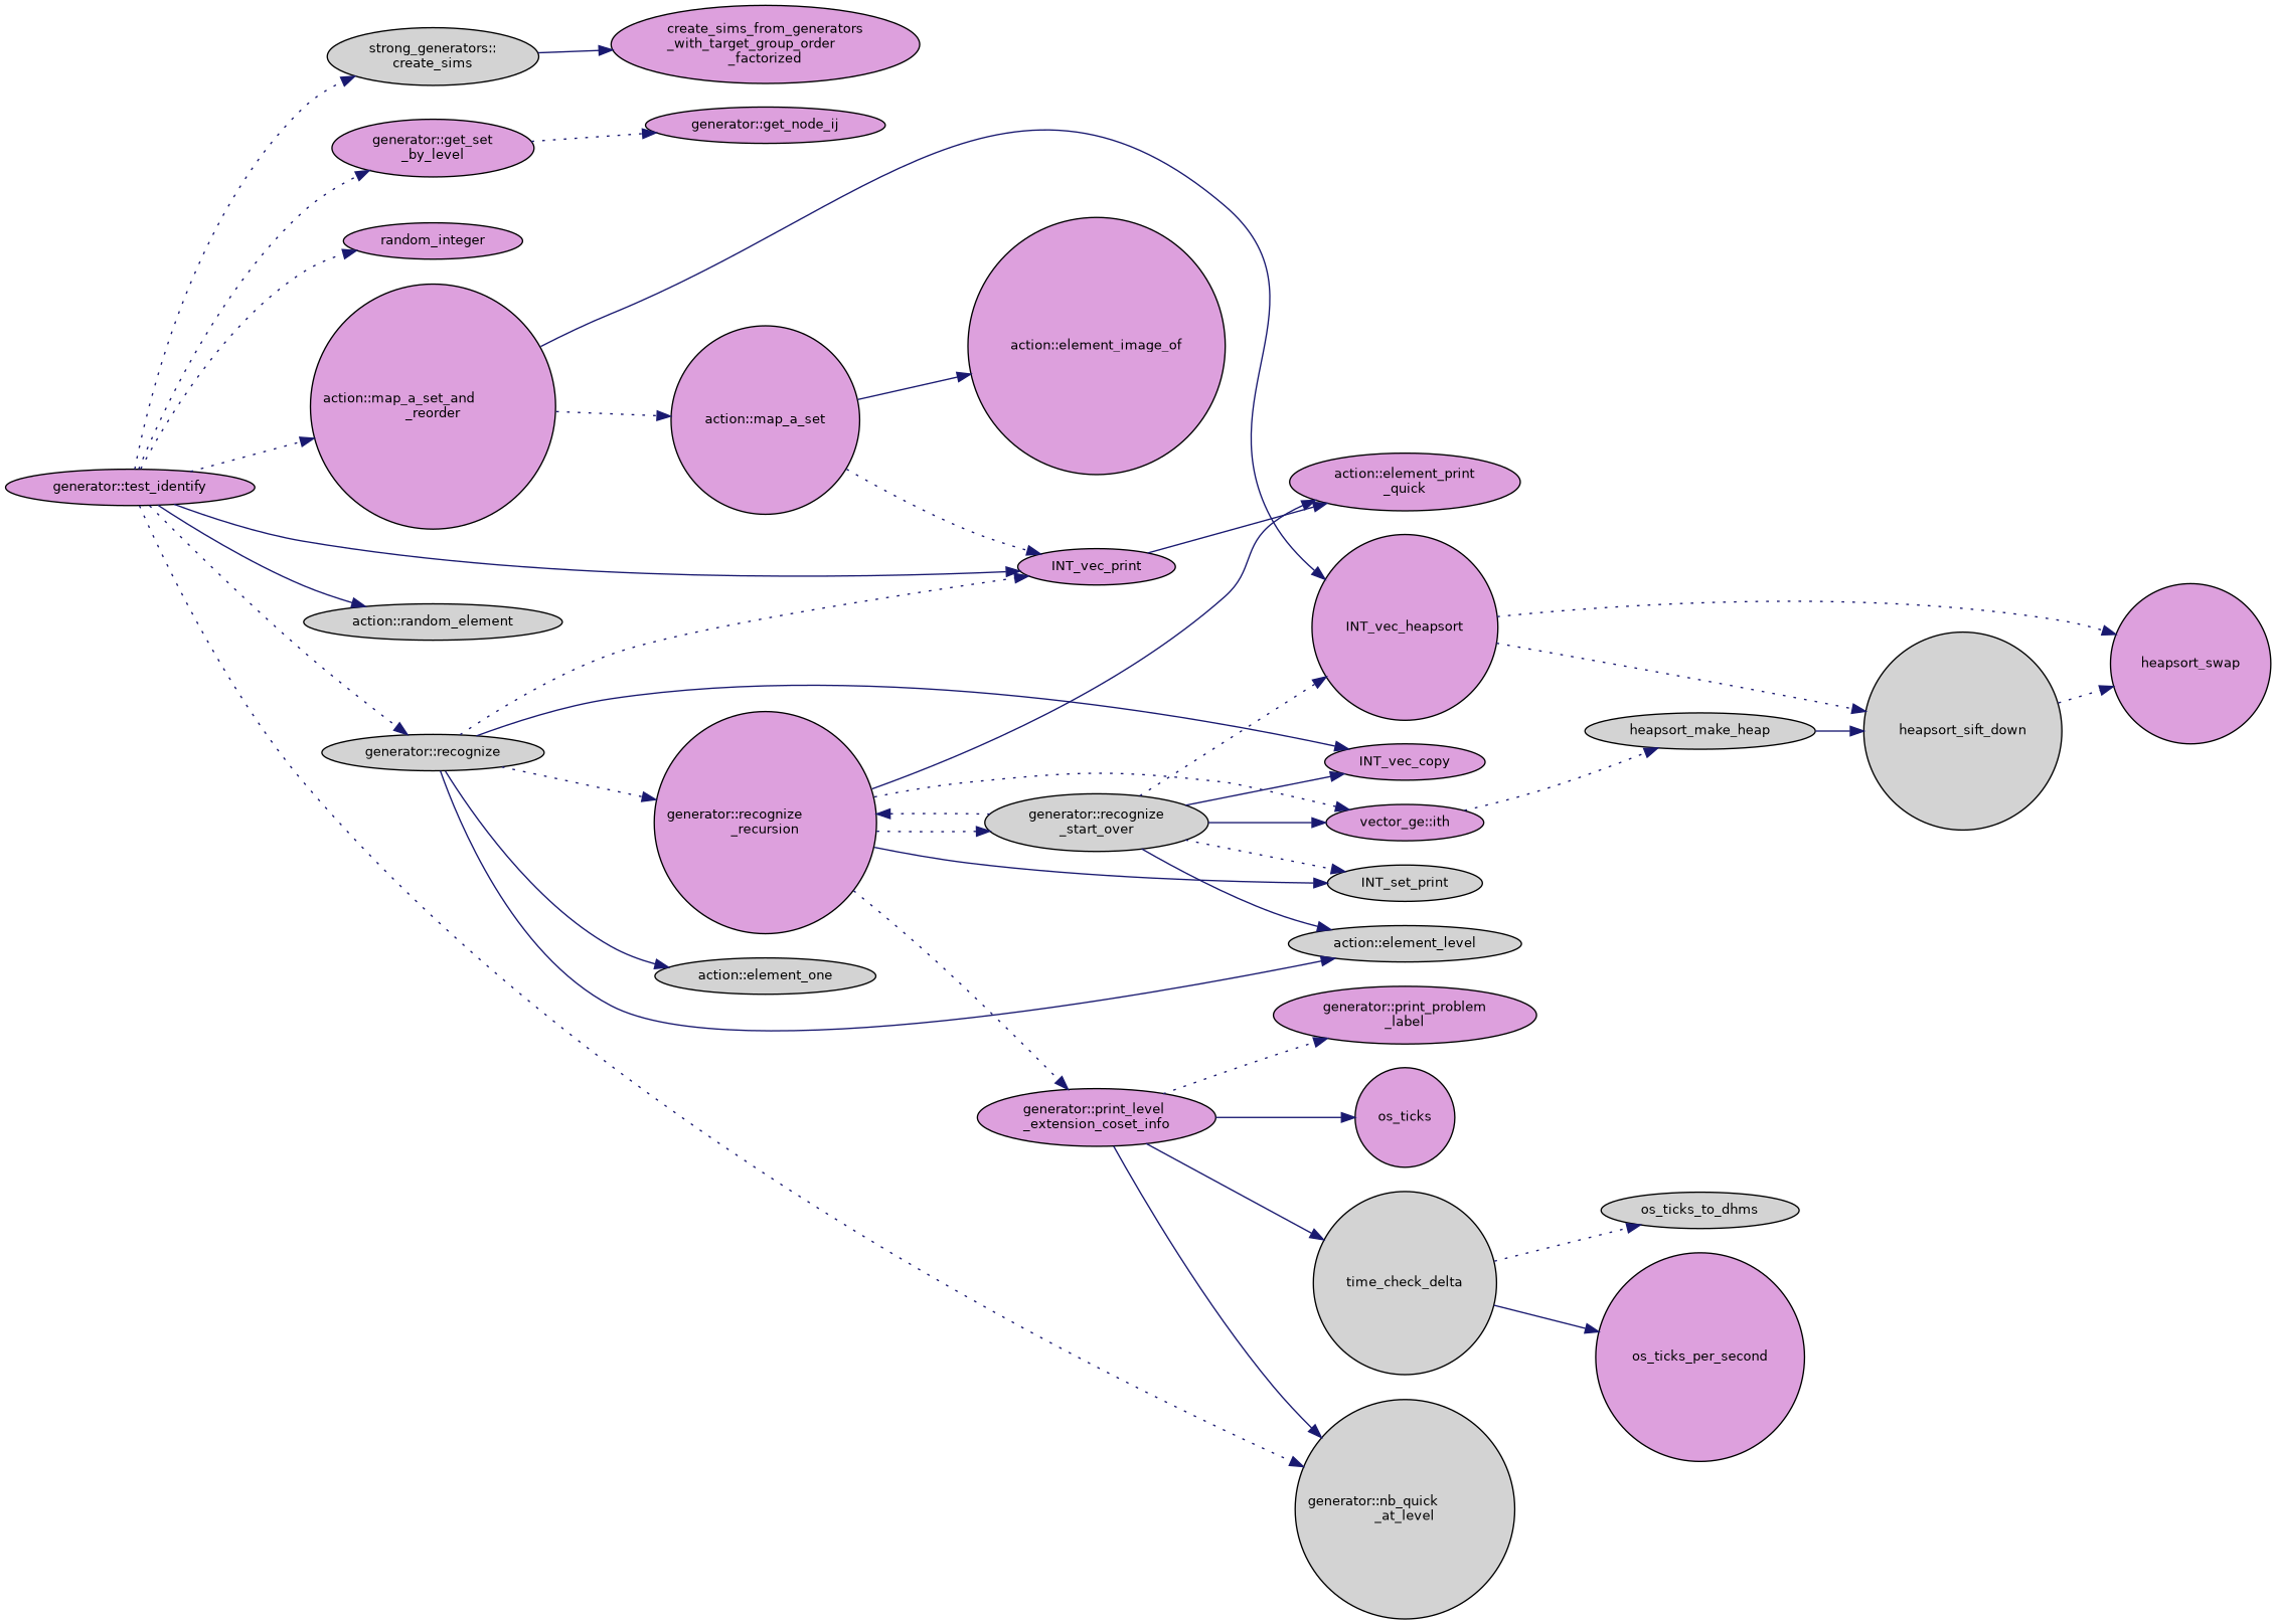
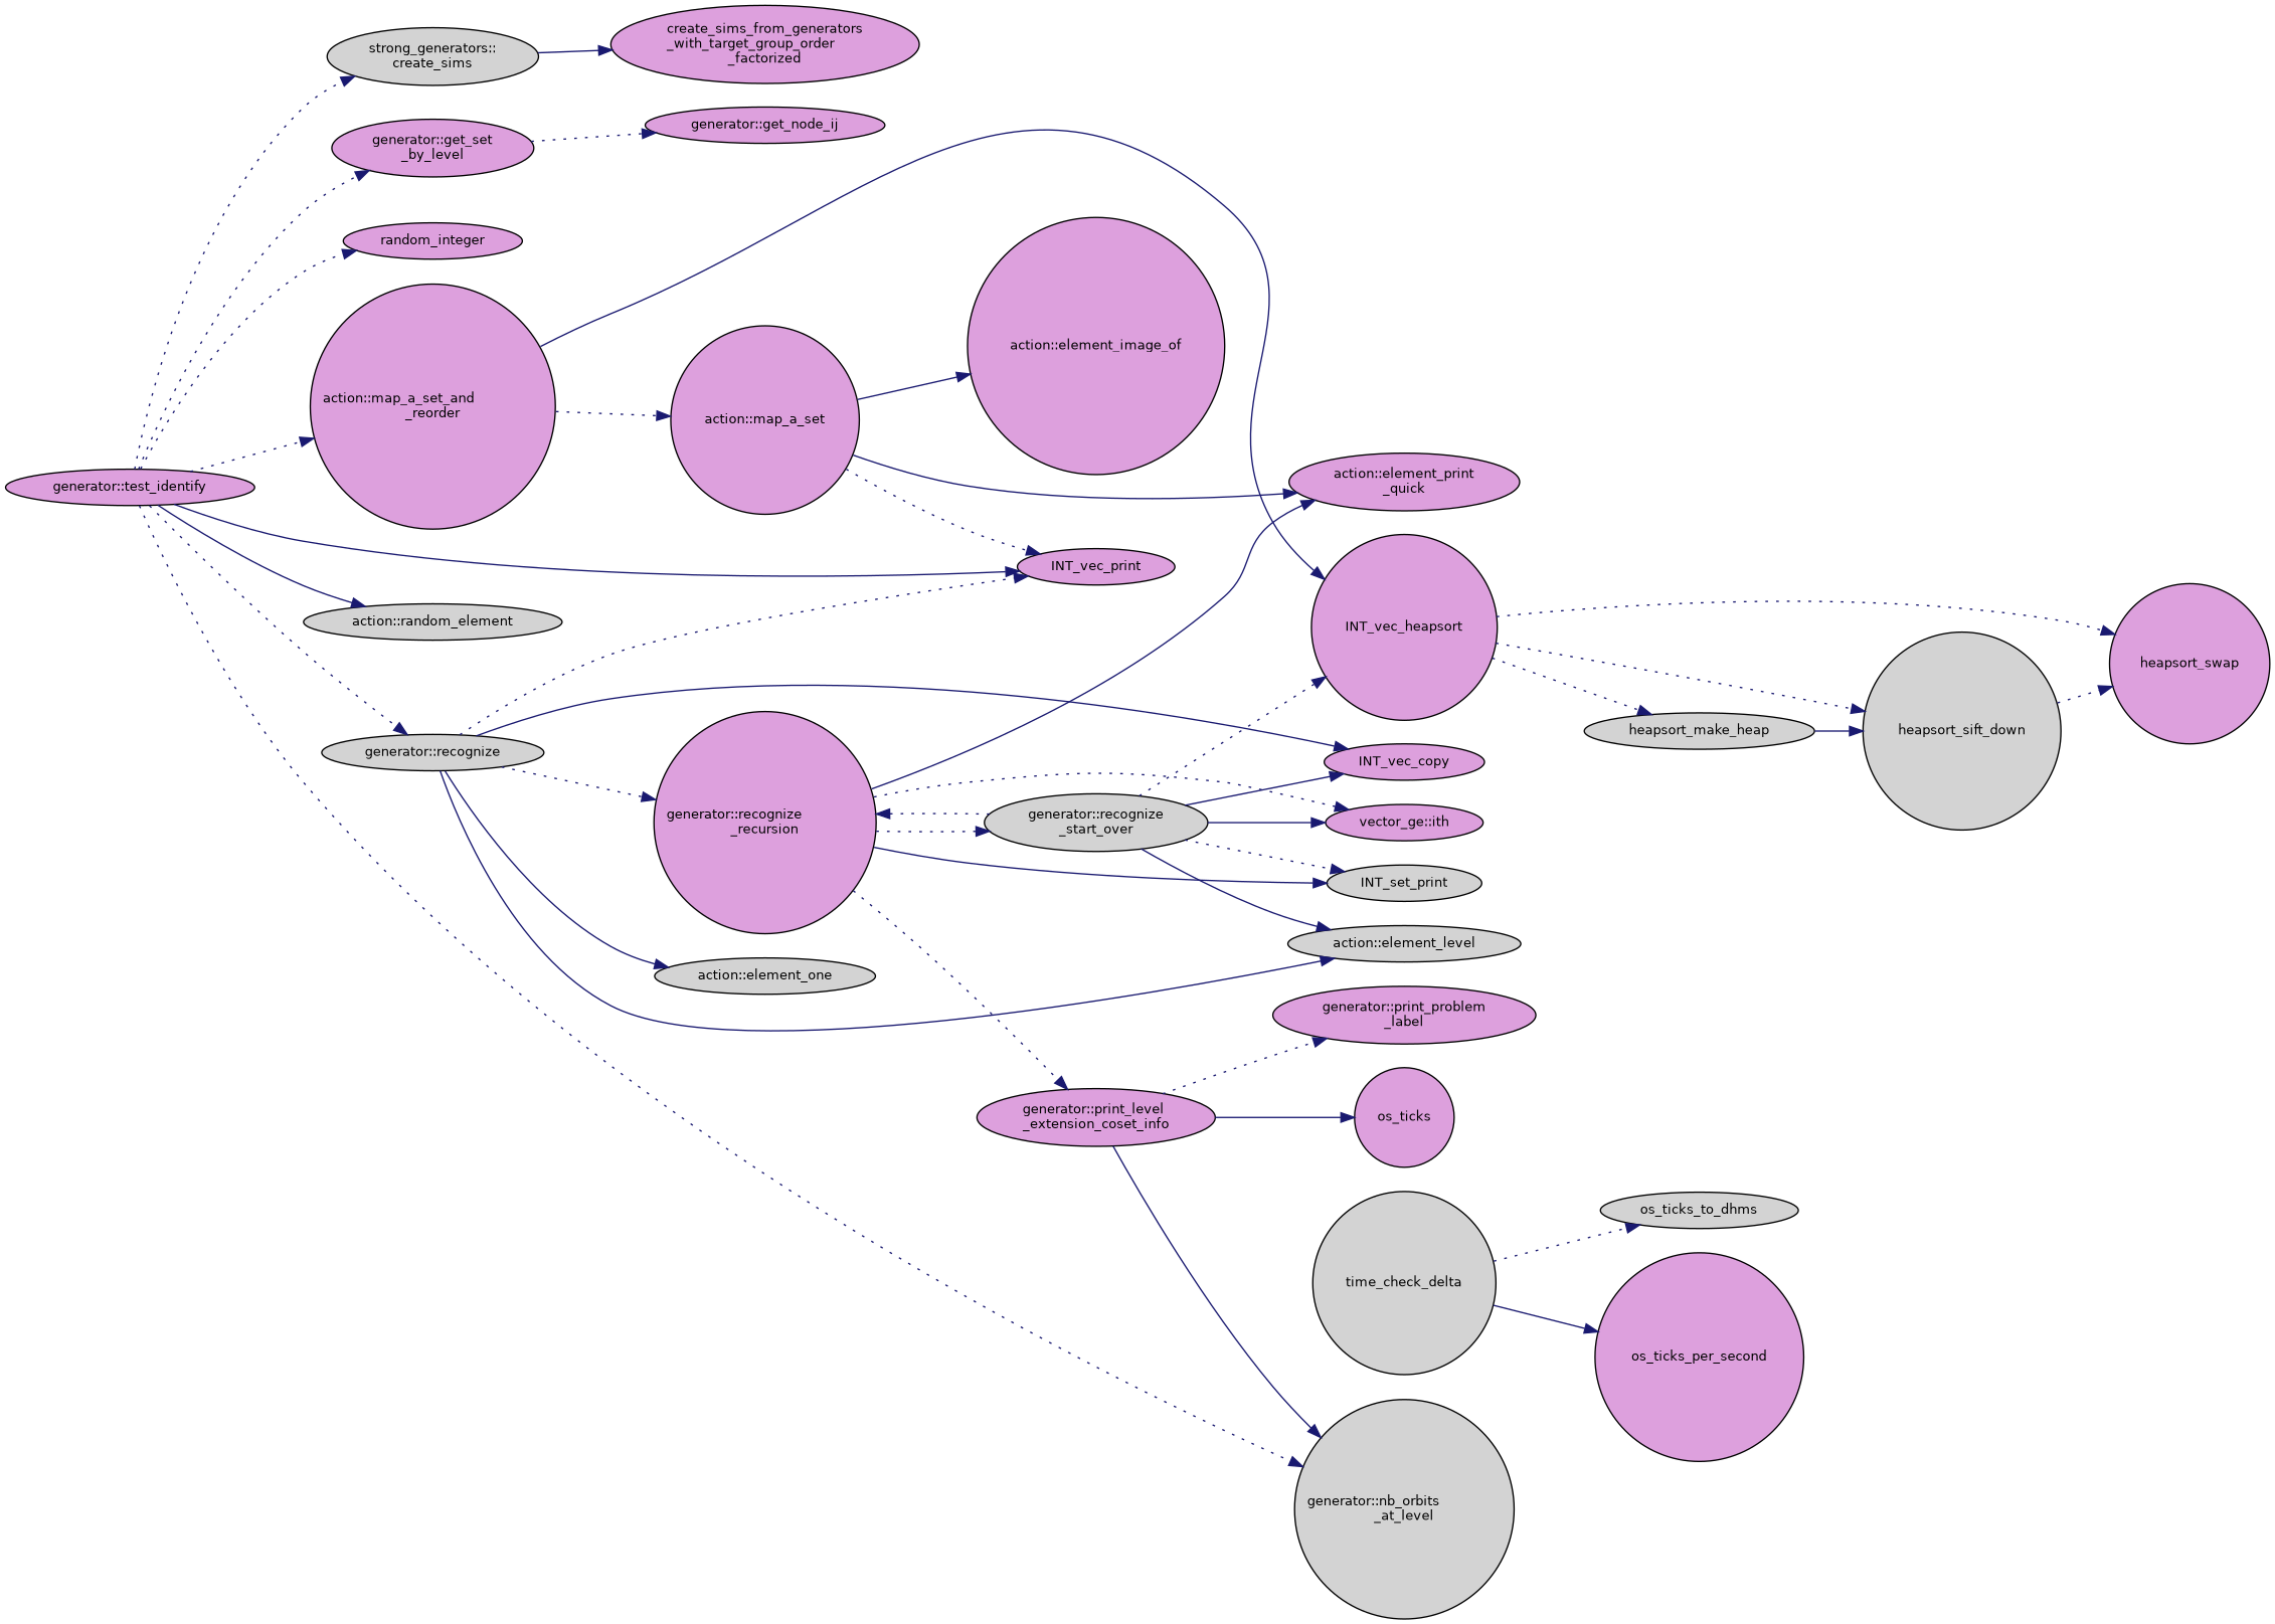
  digraph {
    rankdir=LR
    node [color=black fillcolor=plum fontname=Helvetica fontsize=10 shape=ellipse style=filled]
    edge [color=midnightblue fontname=Helvetica fontsize=10 labelfontname=Helvetica labelfontsize=10 style=dotted]
    n1 [fontcolor=black height=0.2 label="generator::test_identify" width=0.4]
-   n2 [fillcolor=lightgrey height=0.2 label="generator::nb_quick\l_at_level" shape=circle width=0.4]
+   n2 [fillcolor=lightgrey height=0.2 label="generator::nb_orbits\l_at_level" shape=circle width=0.4]
    n3 [fillcolor=lightgrey height=0.2 label="strong_generators::\lcreate_sims" width=0.4]
    n4 [height=0.2 label=random_integer width=0.4]
    n5 [height=0.2 label="generator::get_set\l_by_level" width=0.4]
    n6 [height=0.2 label=INT_vec_print width=0.4]
    n7 [fillcolor=lightgrey height=0.2 label="action::random_element" width=0.4]
    n8 [height=0.2 label="action::map_a_set_and\l_reorder" shape=circle width=0.4]
    n9 [fillcolor=lightgrey height=0.2 label="generator::recognize" width=0.4]
    n10 [height=0.2 label="create_sims_from_generators\l_with_target_group_order\l_factorized" width=0.4]
    n11 [height=0.2 label="generator::get_node_ij" width=0.4]
    n12 [height=0.2 label="action::map_a_set" shape=circle width=0.4]
    n13 [height=0.2 label=INT_vec_heapsort shape=circle width=0.4]
    n14 [height=0.2 label=INT_vec_copy width=0.4]
    n15 [fillcolor=lightgrey height=0.2 label="action::element_one" width=0.4]
    n16 [height=0.2 label="generator::recognize\l_recursion" shape=circle width=0.4]
    n17 [fillcolor=lightgrey height=0.2 label="action::element_level" width=0.4]
    n18 [height=0.2 label="action::element_print\l_quick" width=0.4]
    n19 [height=0.2 label="action::element_image_of" shape=circle width=0.4]
    n20 [fillcolor=lightgrey height=0.2 label=heapsort_make_heap width=0.4]
    n21 [fillcolor=lightgrey height=0.2 label=heapsort_sift_down shape=circle width=0.4]
    n22 [height=0.2 label=heapsort_swap shape=circle width=0.4]
    n23 [fillcolor=lightgrey height=0.2 label=INT_set_print width=0.4]
    n24 [height=0.2 label="generator::print_level\l_extension_coset_info" width=0.4]
    n25 [height=0.2 label="vector_ge::ith" width=0.4]
    n26 [fillcolor=lightgrey height=0.2 label="generator::recognize\l_start_over" width=0.4]
    n27 [height=0.2 label=os_ticks shape=circle width=0.4]
    n28 [fillcolor=lightgrey height=0.2 label=time_check_delta shape=circle width=0.4]
    n29 [height=0.2 label="generator::print_problem\l_label" width=0.4]
    n30 [height=0.2 label=os_ticks_per_second shape=circle width=0.4]
    n31 [fillcolor=lightgrey height=0.2 label=os_ticks_to_dhms width=0.4]
    n1 -> n2
    n1 -> n3
    n1 -> n4
    n1 -> n5
    n1 -> n6 [style=solid]
    n1 -> n7 [style=solid]
    n1 -> n8
    n1 -> n9
    n3 -> n10 [style=solid]
    n5 -> n11
    n8 -> n12
    n8 -> n13 [style=solid]
    n9 -> n6
    n9 -> n14 [style=solid]
    n9 -> n15 [style=solid]
    n9 -> n16
    n9 -> n17 [style=solid]
    n12 -> n6
-   n6 -> n18 [style=solid]
+   n12 -> n18 [style=solid]
    n12 -> n19 [style=solid]
-   n25 -> n20
+   n13 -> n20
    n13 -> n21
    n13 -> n22
    n16 -> n18 [style=solid]
    n16 -> n23 [style=solid]
    n16 -> n24
    n16 -> n25
    n16 -> n26
    n20 -> n21 [style=solid]
    n21 -> n22
    n24 -> n2 [style=solid]
    n24 -> n27 [style=solid]
-   n24 -> n28 [style=solid]
    n24 -> n29
    n26 -> n13
    n26 -> n14 [style=solid]
    n26 -> n16
    n26 -> n17 [style=solid]
    n26 -> n23
    n26 -> n25 [style=solid]
    n28 -> n30 [style=solid]
    n28 -> n31
  }
